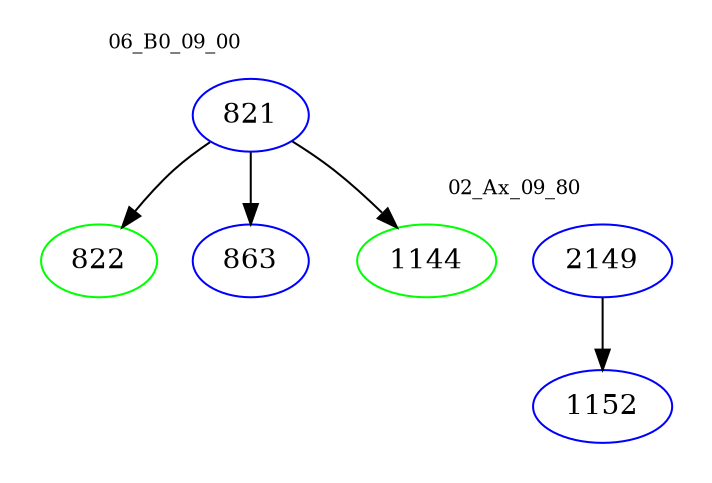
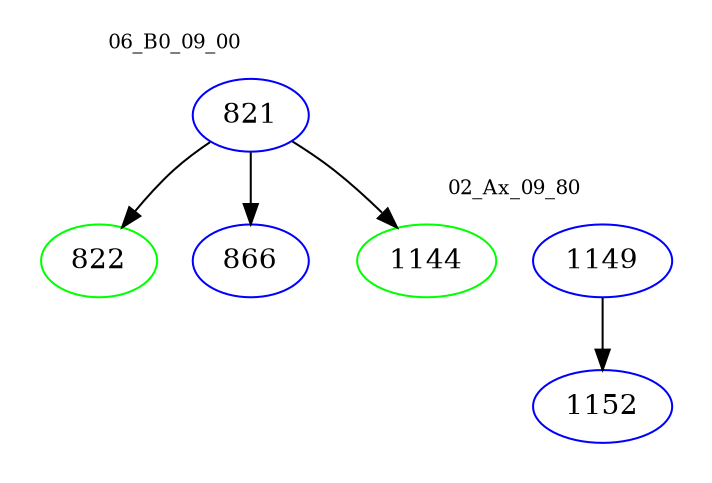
  digraph {
    node [color=blue]
    edge [color=black]
-   n1 [label=2149]
+   n1 [label=1149]
    n2 [color=green label=1144]
    n3 [label=1152]
    n4 [label=821]
    n5 [color=green label=822]
-   n6 [label=863]
+   n6 [label=866]
    subgraph cluster_1 {
      color=white
      fontsize=10
      label="02_Ax_09_80"
      n1
      n2
      n3
    }
    subgraph cluster_2 {
      color=white
      fontsize=10
      label="06_B0_09_00"
      n4
      n5
      n6
    }
    n1 -> n3
    n4 -> n2
    n4 -> n5
    n4 -> n6
  }
